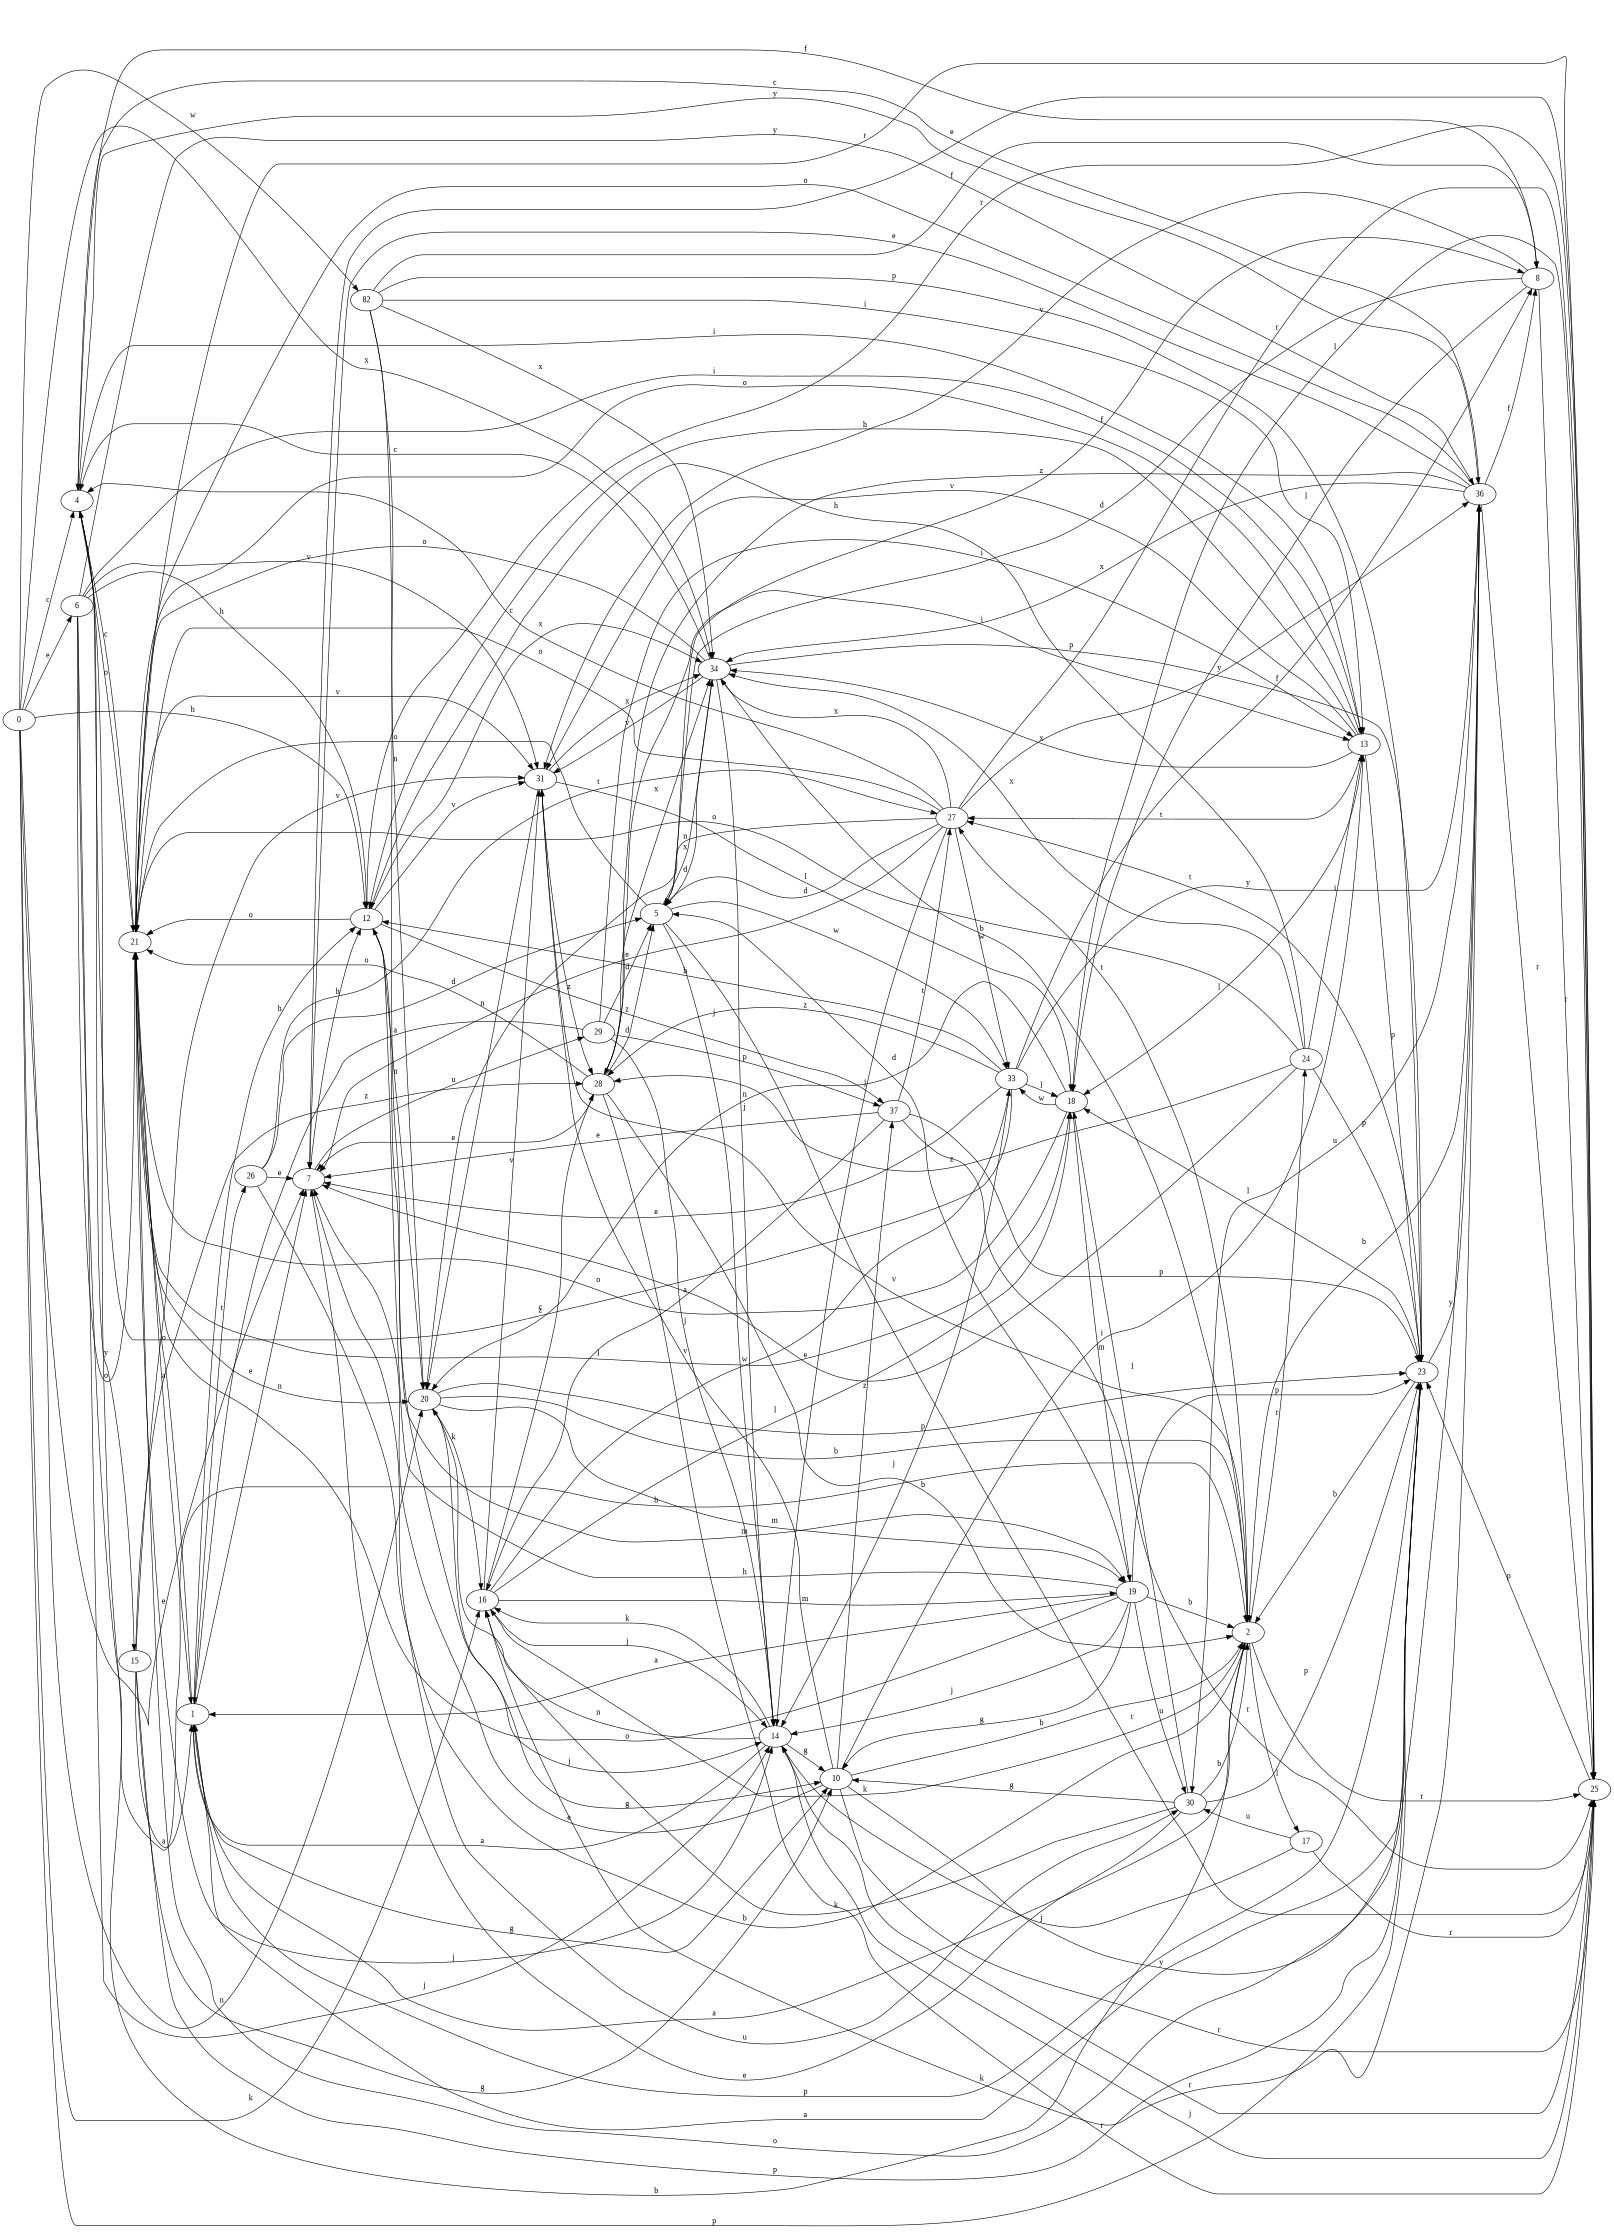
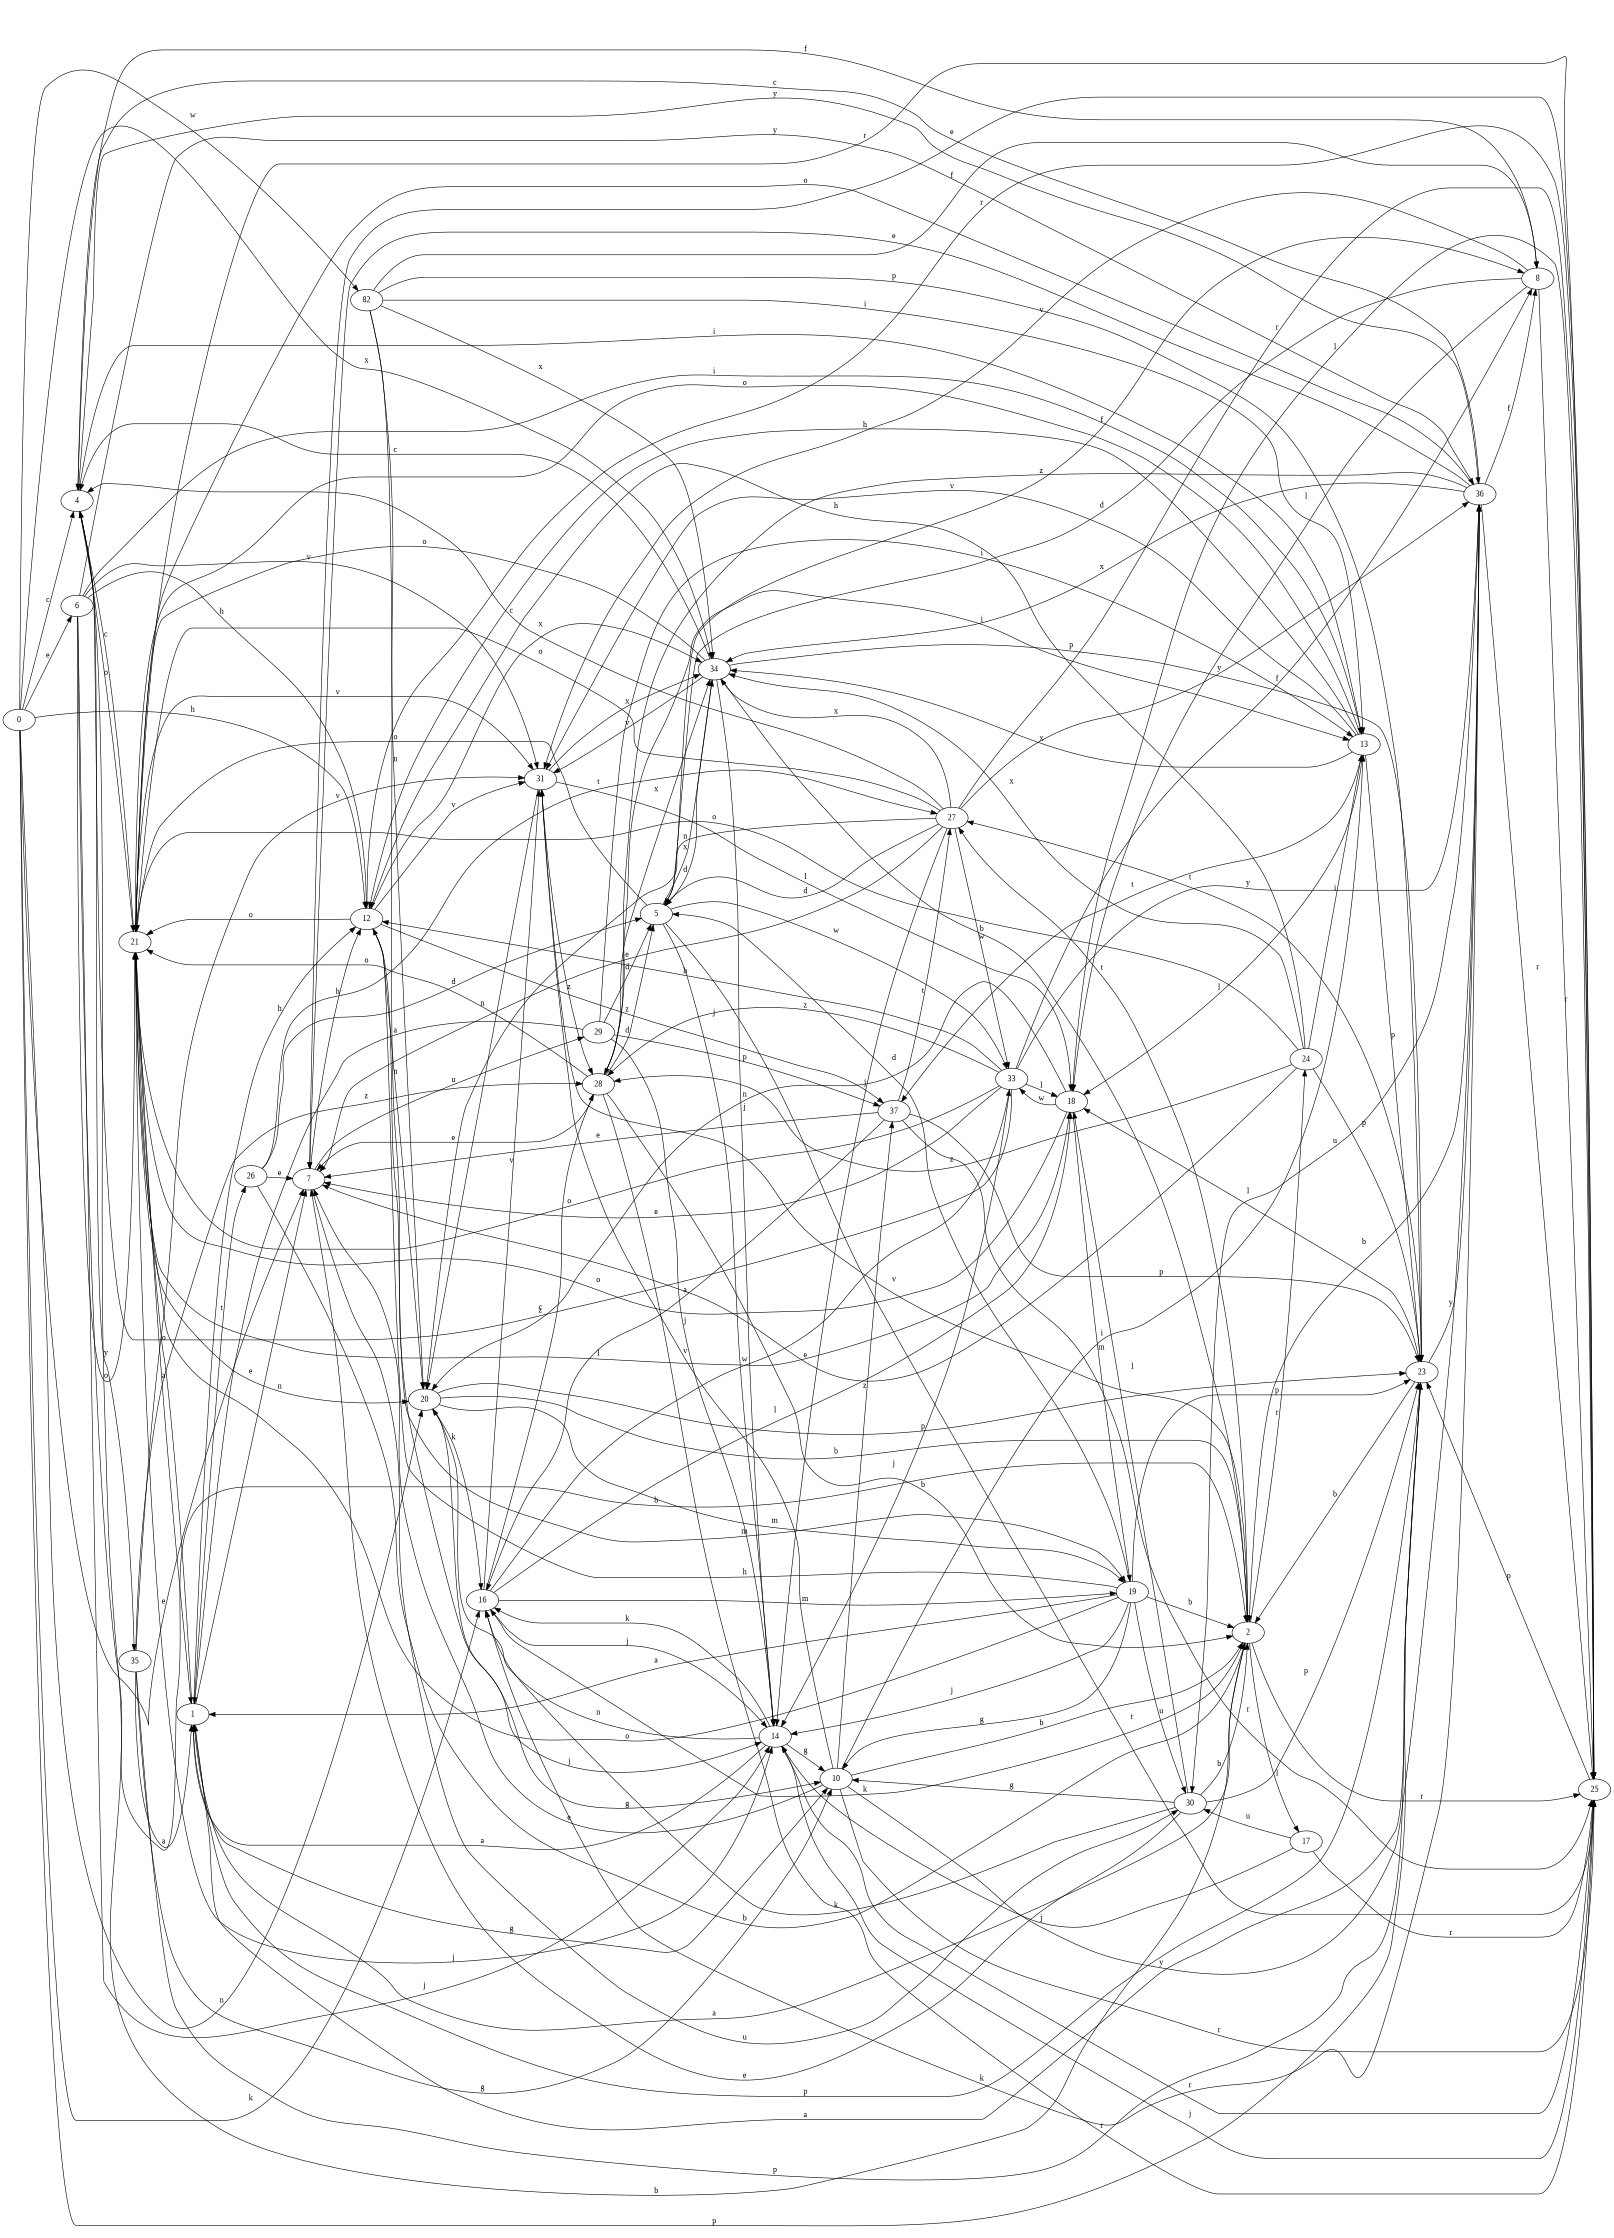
  strict digraph {
    fontname="Liberation Serif"
    rankdir=LR
    node [fontname="Liberation Serif"]
    edge [fontname="Liberation Serif"]
    0
    4
    6
    7
    12
    16
    20
    23
    n9 [label=82]
    34
    21
    2
    8
    13
-   35 [label=15]
+   35
    36
    31
    14
    29
    30
    25
    37
    19
    33
    18
    n26 [label=28]
    10
    1
    27
    5
    26
    17
    24
    0 -> 4 [label=c]
    0 -> 6 [label=e]
    0 -> 7 [label=e]
    0 -> 12 [label=h]
    0 -> 16 [label=k]
    0 -> 20 [label=n]
    0 -> 23 [label=p]
    0 -> n9 [label=w]
    0 -> 34 [label=x]
    4 -> 21 [label=o]
    4 -> 2 [label=b]
    4 -> 8 [label=f]
    4 -> 13 [label=i]
    4 -> 35 [label=y]
    4 -> 36 [label=y]
    6 -> 12 [label=h]
    6 -> 21 [label=o]
    6 -> 2 [label=b]
    6 -> 13 [label=i]
    6 -> 36 [label=y]
    6 -> 31 [label=v]
    6 -> 14 [label=j]
    7 -> 12 [label=h]
    7 -> 29 [label=u]
    7 -> 30 [label=u]
    12 -> 20 [label=n]
    12 -> 34 [label=x]
    12 -> 21 [label=o]
    12 -> 31 [label=v]
    12 -> 25 [label=r]
    12 -> 37 [label=z]
    12 -> 19 [label=m]
    16 -> 31 [label=v]
    16 -> 14 [label=j]
    16 -> 19 [label=m]
    16 -> 33 [label=w]
    16 -> 18 [label=l]
    16 -> n26 [label=z]
    20 -> 16 [label=k]
    20 -> 23 [label=p]
    20 -> 2 [label=b]
    20 -> 19 [label=m]
    20 -> 10 [label=g]
-   23 -> 21 [label=o]
+   33 -> 21 [label=o]
    23 -> 2 [label=b]
    23 -> 36 [label=y]
    23 -> 18 [label=l]
    23 -> 1 [label=a]
    23 -> 27 [label=t]
    n9 -> 20 [label=n]
    n9 -> 23 [label=p]
    n9 -> 34 [label=x]
    n9 -> 8 [label=f]
    n9 -> 13 [label=i]
    n9 -> 14 [label=j]
    34 -> 4 [label=c]
    34 -> 23 [label=p]
    34 -> 21 [label=o]
    34 -> 2 [label=b]
    34 -> 31 [label=v]
    34 -> 14 [label=j]
    34 -> 5 [label=d]
    21 -> 4 [label=c]
    21 -> 20 [label=n]
    21 -> 31 [label=v]
    21 -> 14 [label=j]
    21 -> 25 [label=r]
    21 -> 18 [label=l]
    21 -> 1 [label=a]
    2 -> 16 [label=k]
    2 -> 31 [label=v]
    2 -> 25 [label=r]
    2 -> 1 [label=a]
    2 -> 27 [label=t]
    2 -> 17 [label=l]
    2 -> 24 [label=r]
    8 -> 31 [label=v]
    8 -> 25 [label=r]
    8 -> 18 [label=l]
    8 -> 5 [label=d]
    13 -> 12 [label=h]
    13 -> 23 [label=p]
    13 -> 34 [label=x]
    13 -> 21 [label=o]
    13 -> 31 [label=v]
    13 -> 18 [label=l]
-   13 -> 27 [label=t]
+   13 -> 37 [label=t]
    35 -> 23 [label=p]
    35 -> 31 [label=v]
    35 -> n26 [label=z]
    35 -> 10 [label=g]
    35 -> 1 [label=a]
    36 -> 4 [label=c]
    36 -> 7 [label=e]
    36 -> 16 [label=k]
    36 -> 34 [label=x]
    36 -> 21 [label=o]
    36 -> 2 [label=b]
    36 -> 8 [label=f]
    36 -> 30 [label=u]
    36 -> 25 [label=r]
    36 -> n26 [label=z]
    31 -> 20 [label=n]
    31 -> 34 [label=x]
    31 -> 18 [label=l]
    31 -> n26 [label=z]
    14 -> 16 [label=k]
    14 -> 20 [label=n]
    14 -> 25 [label=r]
    14 -> 10 [label=g]
    14 -> 1 [label=a]
    29 -> 13 [label=i]
    29 -> 14 [label=j]
    29 -> 37 [label=p]
    29 -> 1 [label=a]
    29 -> 5 [label=d]
    30 -> 7 [label=e]
    30 -> 16 [label=k]
    30 -> 23 [label=p]
    30 -> 2 [label=b]
    30 -> 18 [label=l]
    30 -> 10 [label=g]
    25 -> 7 [label=e]
    25 -> 23 [label=p]
    25 -> 14 [label=j]
    25 -> 18 [label=l]
    37 -> 7 [label=e]
    37 -> 16 [label=a]
    37 -> 23 [label=p]
    37 -> 25 [label=r]
    37 -> 27 [label=t]
    19 -> 12 [label=h]
    19 -> 23 [label=p]
    19 -> 21 [label=o]
    19 -> 2 [label=b]
    19 -> 14 [label=j]
    19 -> 30 [label=u]
    19 -> 10 [label=g]
    19 -> 1 [label=a]
    19 -> 5 [label=d]
    33 -> 4 [label=c]
    33 -> 7 [label=e]
    33 -> 12 [label=h]
    33 -> 8 [label=f]
    33 -> 36 [label=y]
    33 -> 14 [label=j]
    33 -> 18 [label=l]
    33 -> n26 [label=z]
    18 -> 20 [label=n]
    18 -> 21 [label=o]
    18 -> 19 [label=m]
    18 -> 33 [label=w]
    n26 -> 7 [label=e]
    n26 -> 34 [label=x]
    n26 -> 21 [label=o]
    n26 -> 2 [label=b]
    n26 -> 13 [label=i]
    n26 -> 25 [label=r]
    n26 -> 5 [label=d]
    10 -> 7 [label=e]
    10 -> 2 [label=b]
    10 -> 13 [label=i]
    10 -> 36 [label=y]
    10 -> 31 [label=v]
    10 -> 25 [label=r]
    10 -> 37 [label=z]
    1 -> 7 [label=e]
    1 -> 12 [label=h]
    1 -> 23 [label=p]
    1 -> 21 [label=o]
    1 -> 10 [label=g]
    1 -> 26 [label=t]
    27 -> 4 [label=c]
    27 -> 7 [label=e]
    27 -> 20 [label=n]
    27 -> 34 [label=x]
    27 -> 21 [label=o]
    27 -> 36 [label=y]
    27 -> 14 [label=j]
    27 -> 25 [label=r]
    27 -> 33 [label=w]
    27 -> 5 [label=d]
    5 -> 34 [label=x]
    5 -> 21 [label=o]
    5 -> 8 [label=f]
    5 -> 14 [label=j]
    5 -> 25 [label=r]
    5 -> 33 [label=w]
    26 -> 7 [label=e]
    26 -> 2 [label=b]
    26 -> 27 [label=t]
    26 -> 5 [label=d]
    17 -> 14 [label=j]
    17 -> 30 [label=u]
    17 -> 25 [label=r]
    24 -> 7 [label=e]
    24 -> 12 [label=h]
    24 -> 23 [label=p]
    24 -> 34 [label=x]
    24 -> 21 [label=o]
    24 -> 13 [label=i]
    24 -> n26 [label=z]
  }
